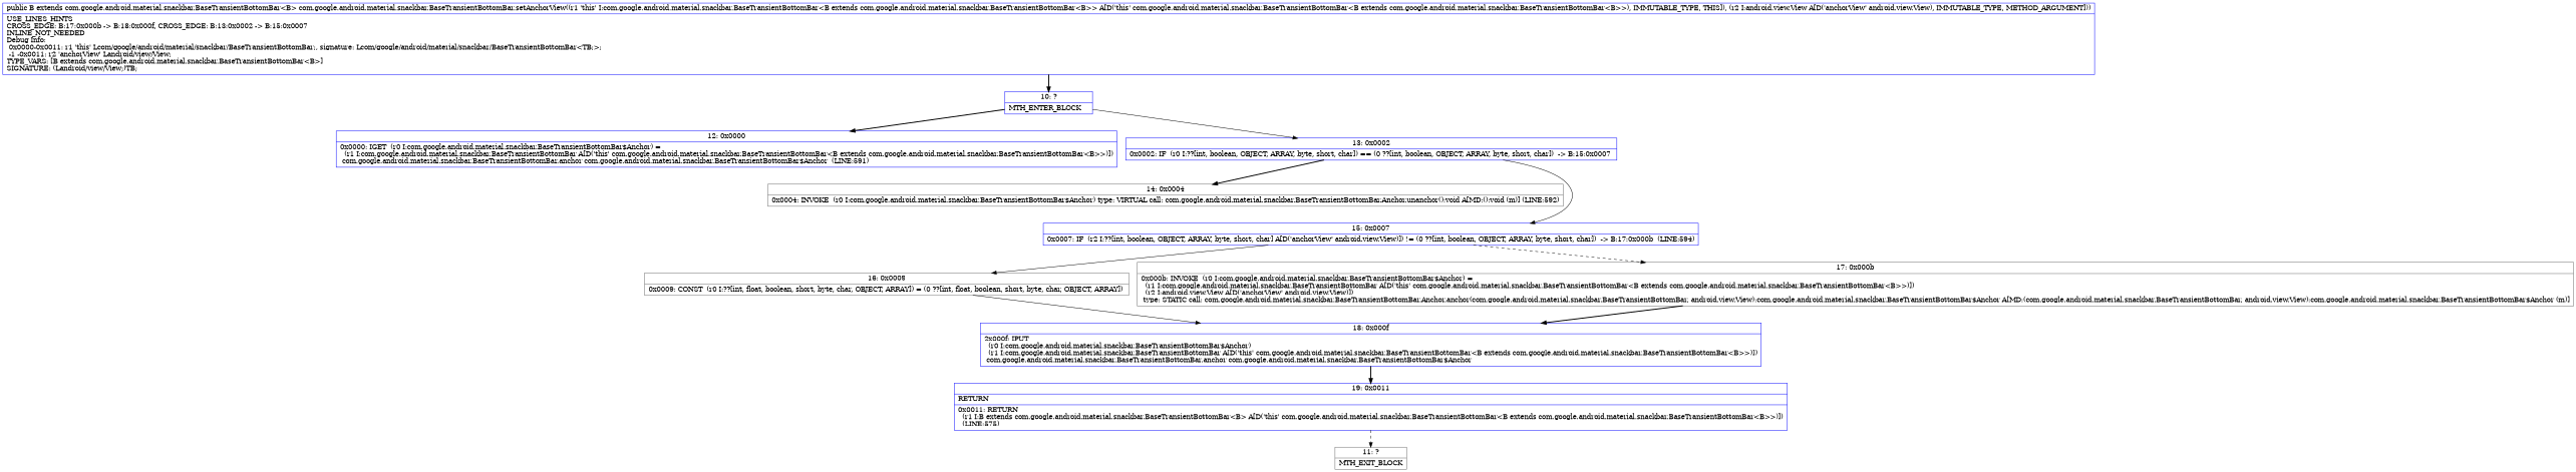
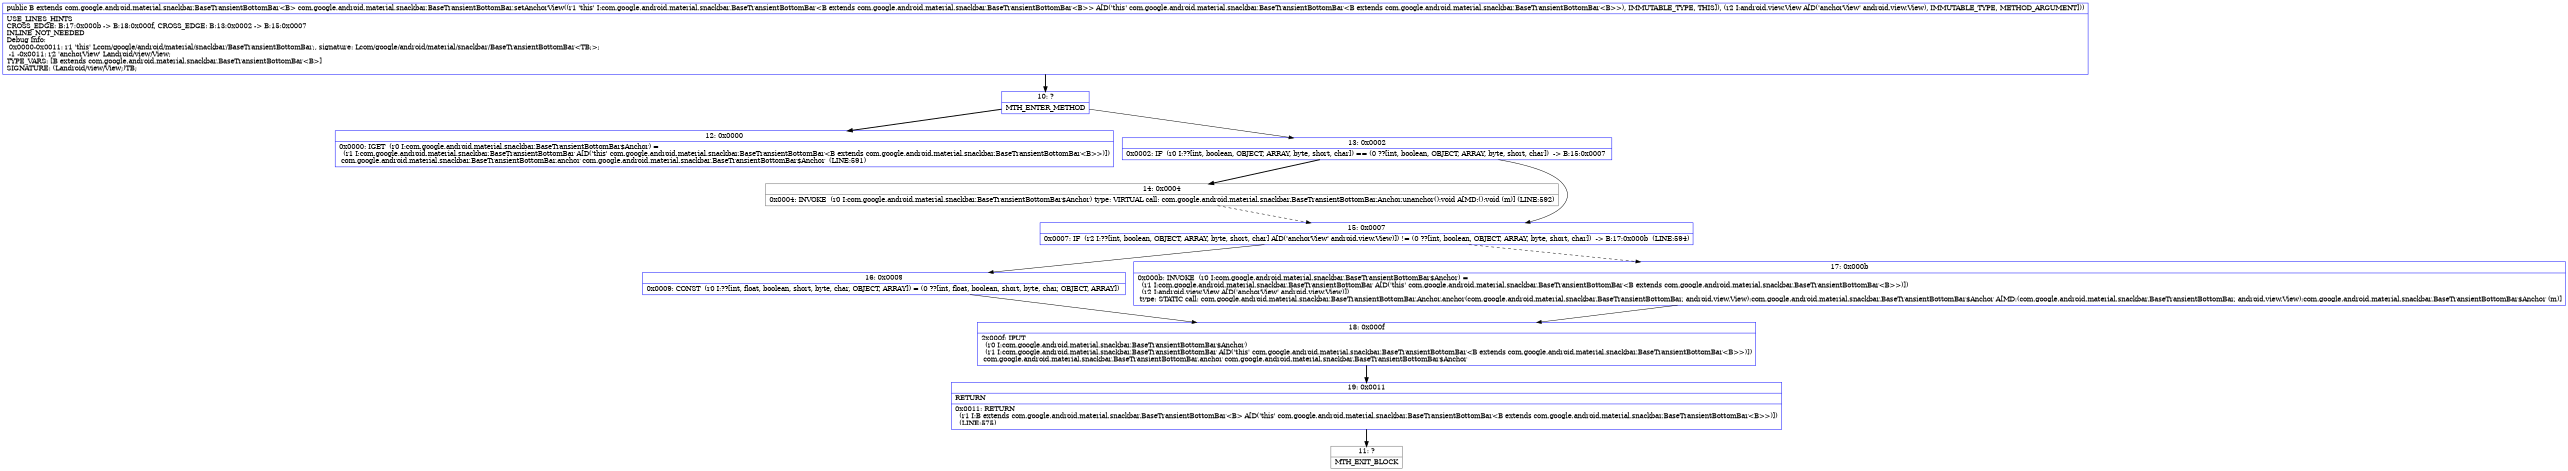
  digraph {
    node [color=blue shape=record]
    edge [style=bold]
-   n1 [label="{10\:\ ?|MTH_ENTER_BLOCK\l}"]
+   n1 [label="{10\:\ ?|MTH_ENTER_METHOD\l}"]
    n2 [label="{12\:\ 0x0000|0x0000: IGET  (r0 I:com.google.android.material.snackbar.BaseTransientBottomBar$Anchor) = \l  (r1 I:com.google.android.material.snackbar.BaseTransientBottomBar A[D('this' com.google.android.material.snackbar.BaseTransientBottomBar\<B extends com.google.android.material.snackbar.BaseTransientBottomBar\<B\>\>)])\l com.google.android.material.snackbar.BaseTransientBottomBar.anchor com.google.android.material.snackbar.BaseTransientBottomBar$Anchor  (LINE:591)\l}"]
    n3 [label="{13\:\ 0x0002|0x0002: IF  (r0 I:??[int, boolean, OBJECT, ARRAY, byte, short, char]) == (0 ??[int, boolean, OBJECT, ARRAY, byte, short, char])  \-\> B:15:0x0007 \l}"]
    n4 [color=gray40 label="{14\:\ 0x0004|0x0004: INVOKE  (r0 I:com.google.android.material.snackbar.BaseTransientBottomBar$Anchor) type: VIRTUAL call: com.google.android.material.snackbar.BaseTransientBottomBar.Anchor.unanchor():void A[MD:():void (m)] (LINE:592)\l}"]
    n5 [label="{15\:\ 0x0007|0x0007: IF  (r2 I:??[int, boolean, OBJECT, ARRAY, byte, short, char] A[D('anchorView' android.view.View)]) != (0 ??[int, boolean, OBJECT, ARRAY, byte, short, char])  \-\> B:17:0x000b  (LINE:594)\l}"]
-   n6 [color=gray40 label="{16\:\ 0x0009|0x0009: CONST  (r0 I:??[int, float, boolean, short, byte, char, OBJECT, ARRAY]) = (0 ??[int, float, boolean, short, byte, char, OBJECT, ARRAY]) \l}"]
-   n7 [color=gray40 label="{17\:\ 0x000b|0x000b: INVOKE  (r0 I:com.google.android.material.snackbar.BaseTransientBottomBar$Anchor) = \l  (r1 I:com.google.android.material.snackbar.BaseTransientBottomBar A[D('this' com.google.android.material.snackbar.BaseTransientBottomBar\<B extends com.google.android.material.snackbar.BaseTransientBottomBar\<B\>\>)])\l  (r2 I:android.view.View A[D('anchorView' android.view.View)])\l type: STATIC call: com.google.android.material.snackbar.BaseTransientBottomBar.Anchor.anchor(com.google.android.material.snackbar.BaseTransientBottomBar, android.view.View):com.google.android.material.snackbar.BaseTransientBottomBar$Anchor A[MD:(com.google.android.material.snackbar.BaseTransientBottomBar, android.view.View):com.google.android.material.snackbar.BaseTransientBottomBar$Anchor (m)]\l}"]
+   n6 [label="{16\:\ 0x0009|0x0009: CONST  (r0 I:??[int, float, boolean, short, byte, char, OBJECT, ARRAY]) = (0 ??[int, float, boolean, short, byte, char, OBJECT, ARRAY]) \l}"]
+   n7 [label="{17\:\ 0x000b|0x000b: INVOKE  (r0 I:com.google.android.material.snackbar.BaseTransientBottomBar$Anchor) = \l  (r1 I:com.google.android.material.snackbar.BaseTransientBottomBar A[D('this' com.google.android.material.snackbar.BaseTransientBottomBar\<B extends com.google.android.material.snackbar.BaseTransientBottomBar\<B\>\>)])\l  (r2 I:android.view.View A[D('anchorView' android.view.View)])\l type: STATIC call: com.google.android.material.snackbar.BaseTransientBottomBar.Anchor.anchor(com.google.android.material.snackbar.BaseTransientBottomBar, android.view.View):com.google.android.material.snackbar.BaseTransientBottomBar$Anchor A[MD:(com.google.android.material.snackbar.BaseTransientBottomBar, android.view.View):com.google.android.material.snackbar.BaseTransientBottomBar$Anchor (m)]\l}"]
    n8 [label="{18\:\ 0x000f|2x000f: IPUT  \l  (r0 I:com.google.android.material.snackbar.BaseTransientBottomBar$Anchor)\l  (r1 I:com.google.android.material.snackbar.BaseTransientBottomBar A[D('this' com.google.android.material.snackbar.BaseTransientBottomBar\<B extends com.google.android.material.snackbar.BaseTransientBottomBar\<B\>\>)])\l com.google.android.material.snackbar.BaseTransientBottomBar.anchor com.google.android.material.snackbar.BaseTransientBottomBar$Anchor \l}"]
    n9 [label="{19\:\ 0x0011|RETURN\l|0x0011: RETURN  \l  (r1 I:B extends com.google.android.material.snackbar.BaseTransientBottomBar\<B\> A[D('this' com.google.android.material.snackbar.BaseTransientBottomBar\<B extends com.google.android.material.snackbar.BaseTransientBottomBar\<B\>\>)])\l  (LINE:575)\l}"]
    n10 [color=gray40 label="{11\:\ ?|MTH_EXIT_BLOCK\l}"]
    n11 [label="{public B extends com.google.android.material.snackbar.BaseTransientBottomBar\<B\> com.google.android.material.snackbar.BaseTransientBottomBar.setAnchorView((r1 'this' I:com.google.android.material.snackbar.BaseTransientBottomBar\<B extends com.google.android.material.snackbar.BaseTransientBottomBar\<B\>\> A[D('this' com.google.android.material.snackbar.BaseTransientBottomBar\<B extends com.google.android.material.snackbar.BaseTransientBottomBar\<B\>\>), IMMUTABLE_TYPE, THIS]), (r2 I:android.view.View A[D('anchorView' android.view.View), IMMUTABLE_TYPE, METHOD_ARGUMENT]))  | USE_LINES_HINTS\lCROSS_EDGE: B:17:0x000b \-\> B:18:0x000f, CROSS_EDGE: B:13:0x0002 \-\> B:15:0x0007\lINLINE_NOT_NEEDED\lDebug Info:\l  0x0000\-0x0011: r1 'this' Lcom\/google\/android\/material\/snackbar\/BaseTransientBottomBar;, signature: Lcom\/google\/android\/material\/snackbar\/BaseTransientBottomBar\<TB;\>;\l  \-1 \-0x0011: r2 'anchorView' Landroid\/view\/View;\lTYPE_VARS: [B extends com.google.android.material.snackbar.BaseTransientBottomBar\<B\>]\lSIGNATURE: (Landroid\/view\/View;)TB;\l}"]
    n1 -> n2
    n1 -> n3 [style=solid]
    n3 -> n4
    n3 -> n5 [style=solid]
+   n4 -> n5 [style=dashed]
    n5 -> n6 [style=solid]
    n5 -> n7 [style=dashed]
    n6 -> n8 [style=solid]
-   n7 -> n8
+   n7 -> n8 [style=solid]
    n8 -> n9
-   n9 -> n10 [style=dashed]
+   n9 -> n10
    n11 -> n1
  }
